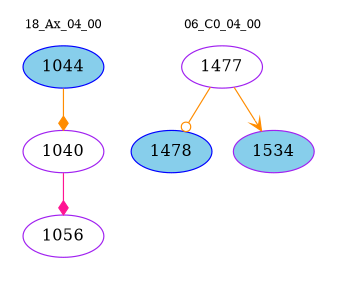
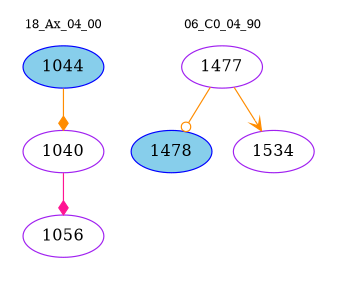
  digraph {
    node [color=purple fillcolor=skyblue style=filled]
    edge [arrowhead=diamond color=darkorange]
    n1 [color=blue label=1044]
    n2 [fillcolor=white label=1056]
    n3 [fillcolor=white label=1040]
    n4 [fillcolor=white label=1477]
    n5 [color=blue label=1478]
-   n6 [label=1534]
+   n6 [fillcolor=white label=1534]
    subgraph cluster_1 {
      color=white
      fontsize=10
      label="18_Ax_04_00"
      n1
      n2
      n3
    }
    subgraph cluster_2 {
      color=white
      fontsize=10
-     label="06_C0_04_00"
+     label="06_C0_04_90"
      n4
      n5
      n6
    }
    n1 -> n3
    n3 -> n2 [color=deeppink]
    n4 -> n5 [arrowhead=odot]
    n4 -> n6 [arrowhead=vee]
  }
